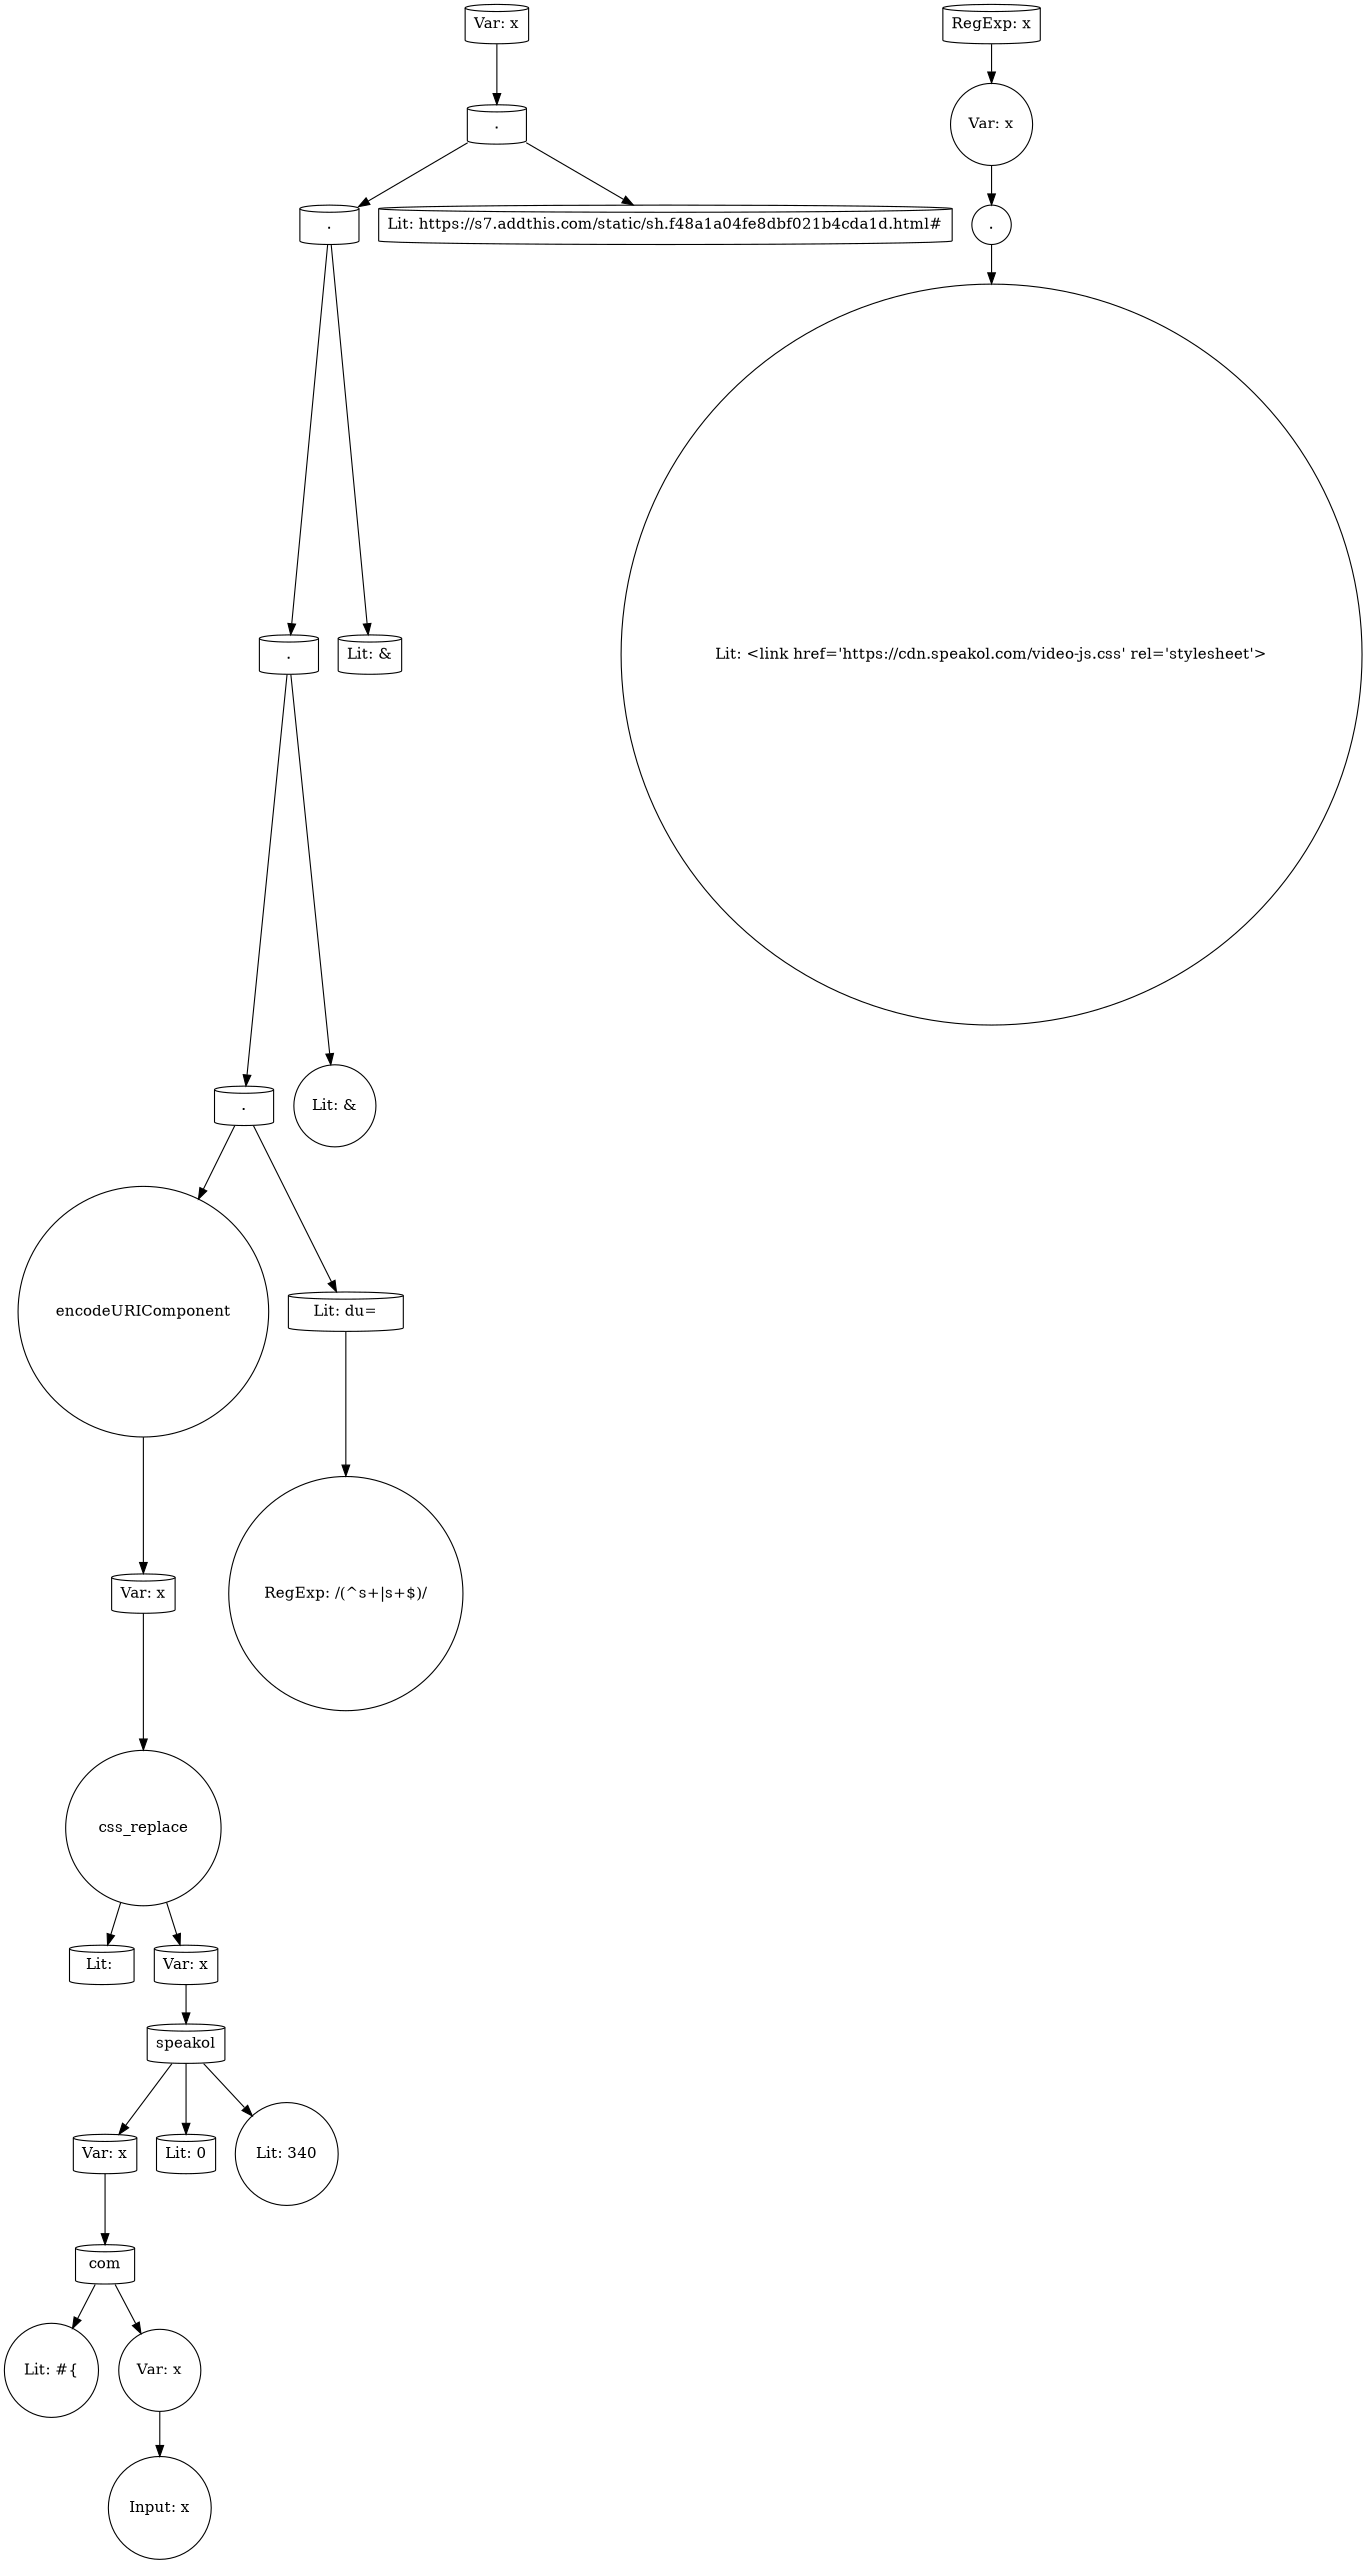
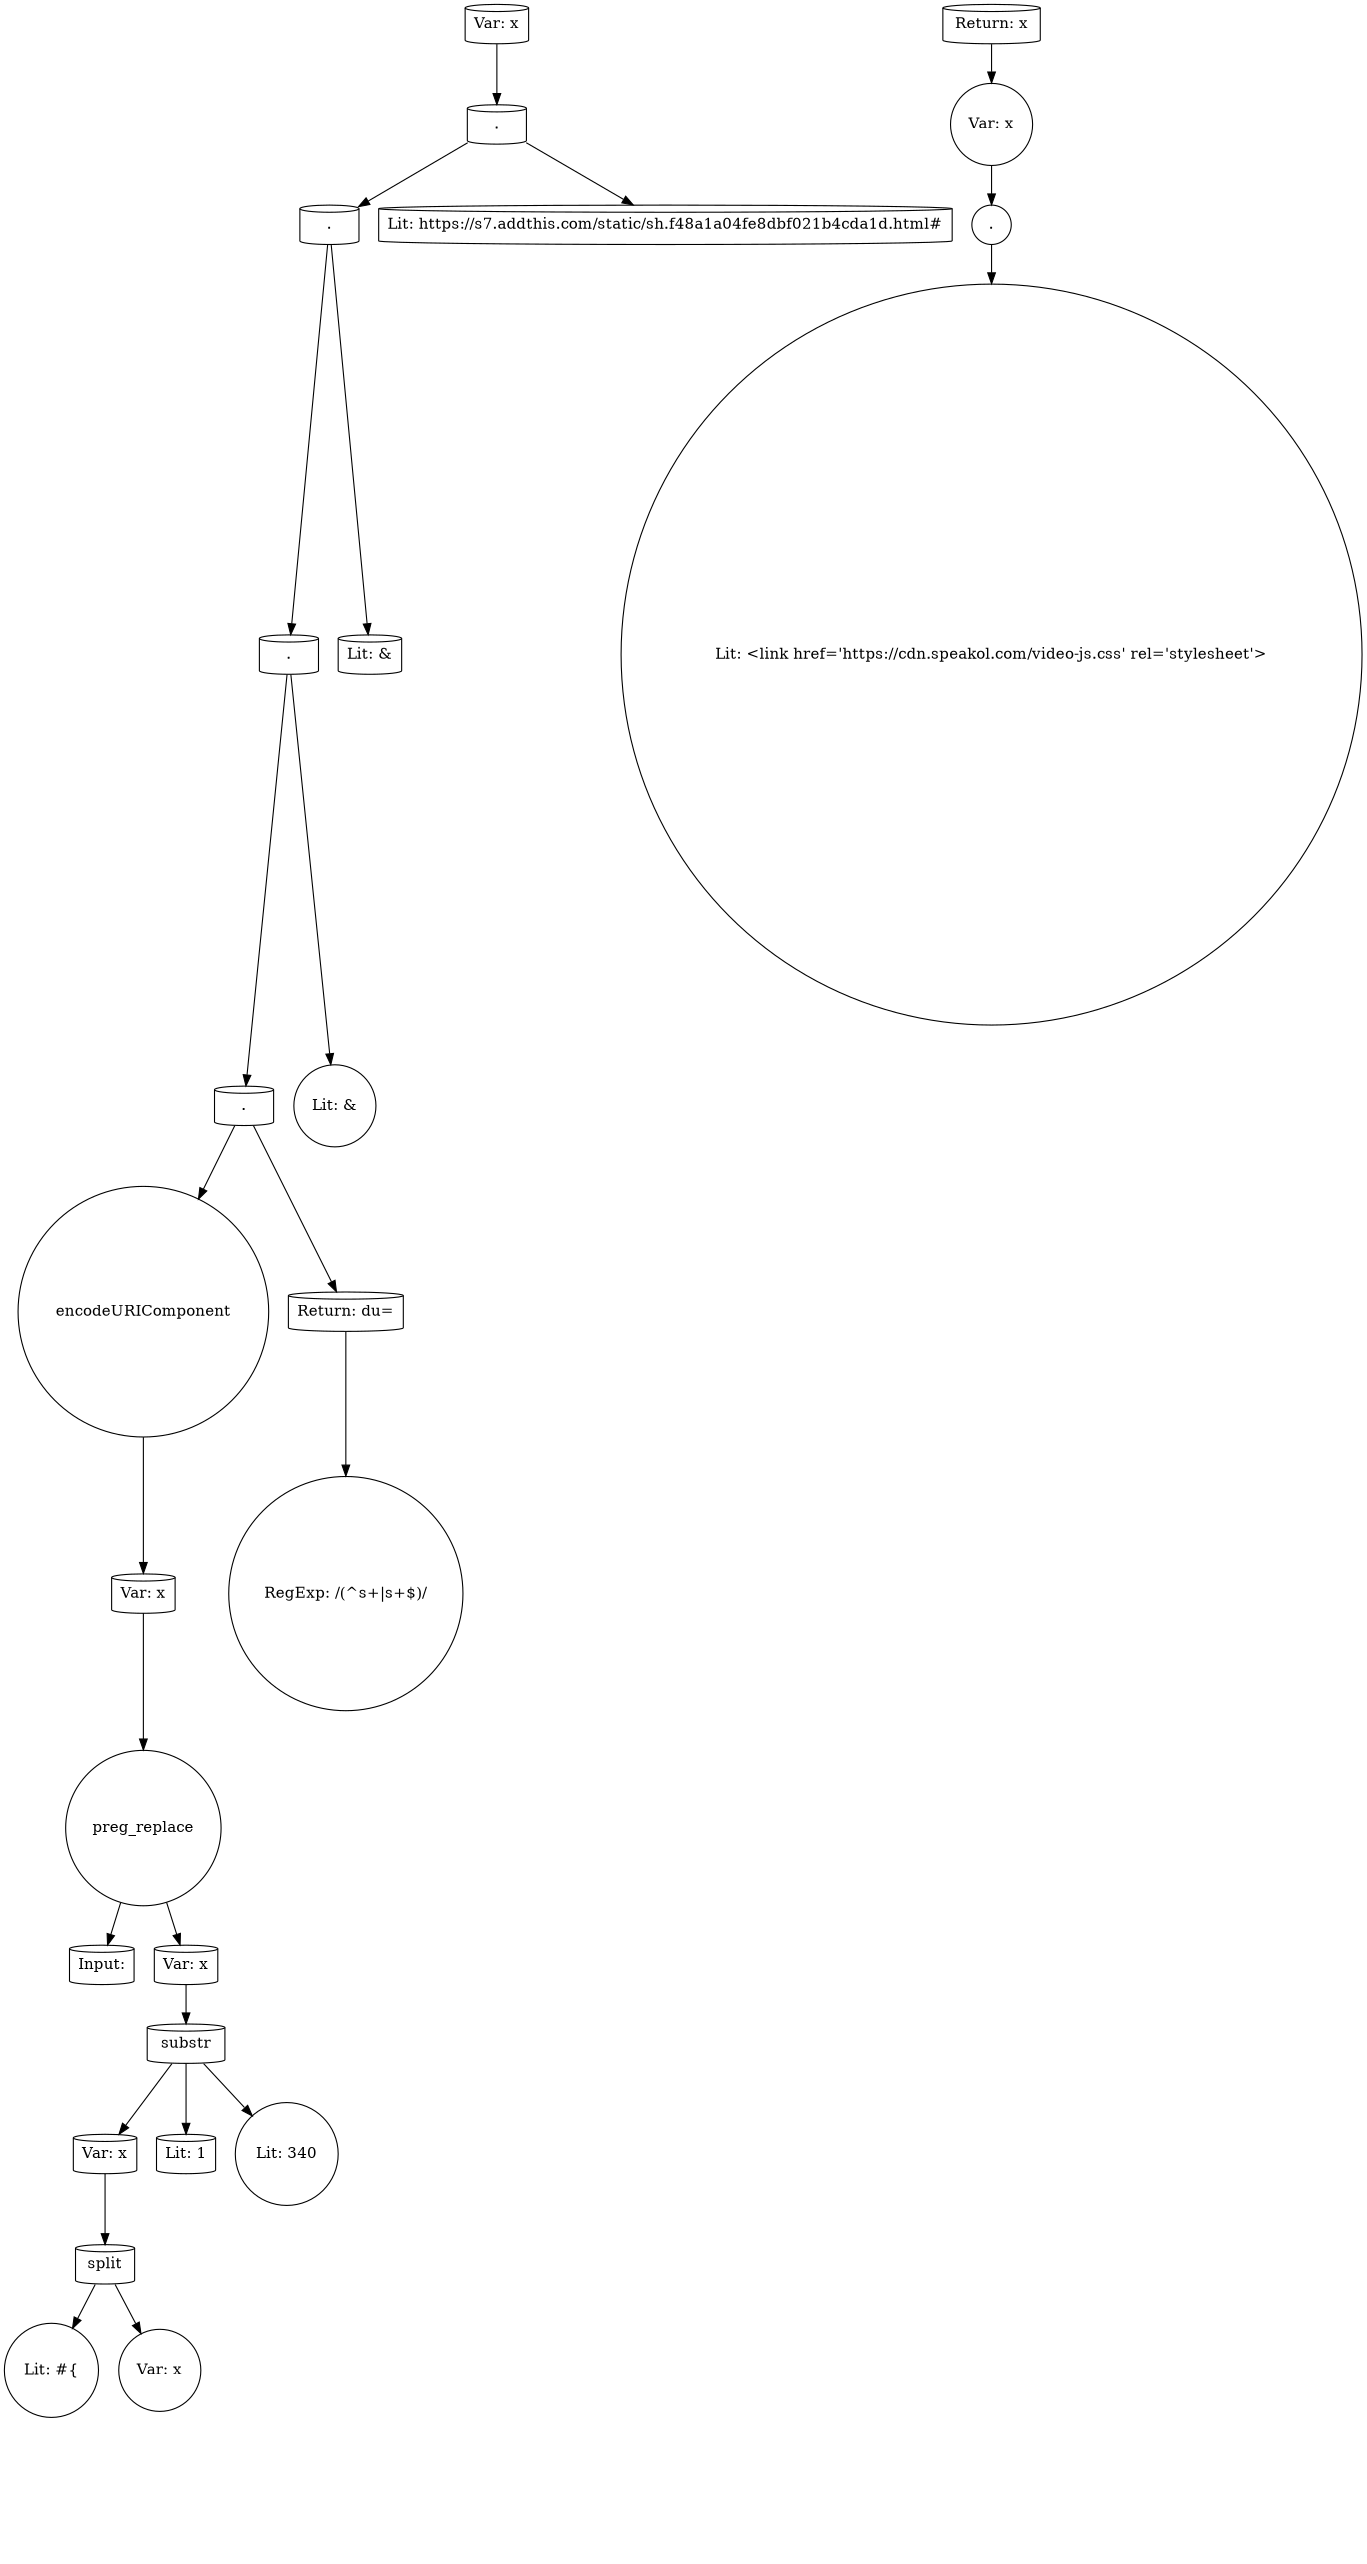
  digraph {
    node [shape=cylinder]
-   n1 [label="Input: x" shape=circle]
-   n2 [label=com]
+   n2 [label=split]
    n3 [label="Lit: #{" shape=circle]
    n4 [label="Var: x" shape=circle]
-   n5 [label=speakol]
+   n5 [label=substr]
    n6 [label="Var: x"]
-   n7 [label="Lit: 0"]
+   n7 [label="Lit: 1"]
    n8 [label="Lit: 340" shape=circle]
-   n9 [label=css_replace shape=circle]
-   n10 [label="Lit: "]
+   n9 [label=preg_replace shape=circle]
+   n10 [label="Input:"]
    n11 [label="Var: x"]
    n12 [label="RegExp: /(^\s+|\s+$)/" shape=circle]
    n13 [label=encodeURIComponent shape=circle]
    n14 [label="Var: x"]
    n15 [label="."]
-   n16 [label="Lit: du="]
+   n16 [label="Return: du="]
    n17 [label="."]
    n18 [label="Lit: &" shape=circle]
    n19 [label="."]
    n20 [label="Lit: &"]
    n21 [label="."]
    n22 [label="Lit: https://s7.addthis.com/static/sh.f48a1a04fe8dbf021b4cda1d.html#"]
    n23 [label="Var: x"]
    n24 [label="." shape=circle]
    n25 [label="Lit: <link href='https://cdn.speakol.com/video-js.css' rel='stylesheet'>" shape=circle]
    n26 [label="Var: x" shape=circle]
-   n27 [label="RegExp: x"]
+   n27 [label="Return: x"]
    n2 -> n3
    n2 -> n4
-   n4 -> n1
    n5 -> n6
    n5 -> n7
    n5 -> n8
    n6 -> n2
    n9 -> n10
    n9 -> n11
    n11 -> n5
    n13 -> n14
    n14 -> n9
    n15 -> n13
    n15 -> n16
    n16 -> n12
    n17 -> n15
    n17 -> n18
    n19 -> n17
    n19 -> n20
    n21 -> n19
    n21 -> n22
    n23 -> n21
    n24 -> n25
    n26 -> n24
    n27 -> n26
  }
